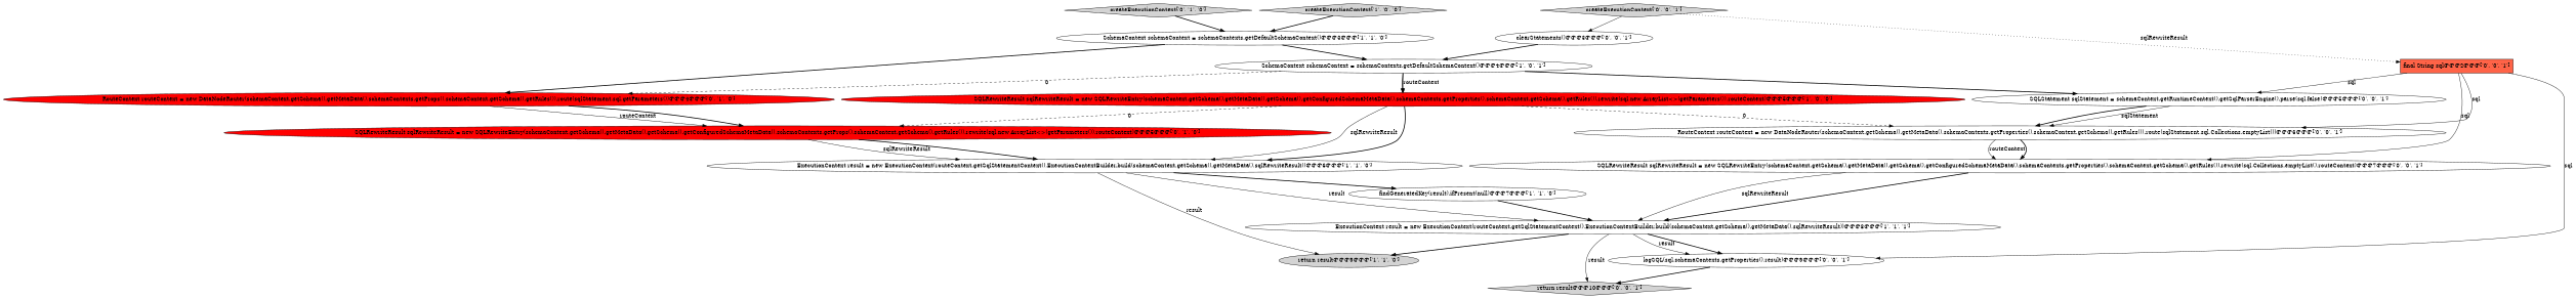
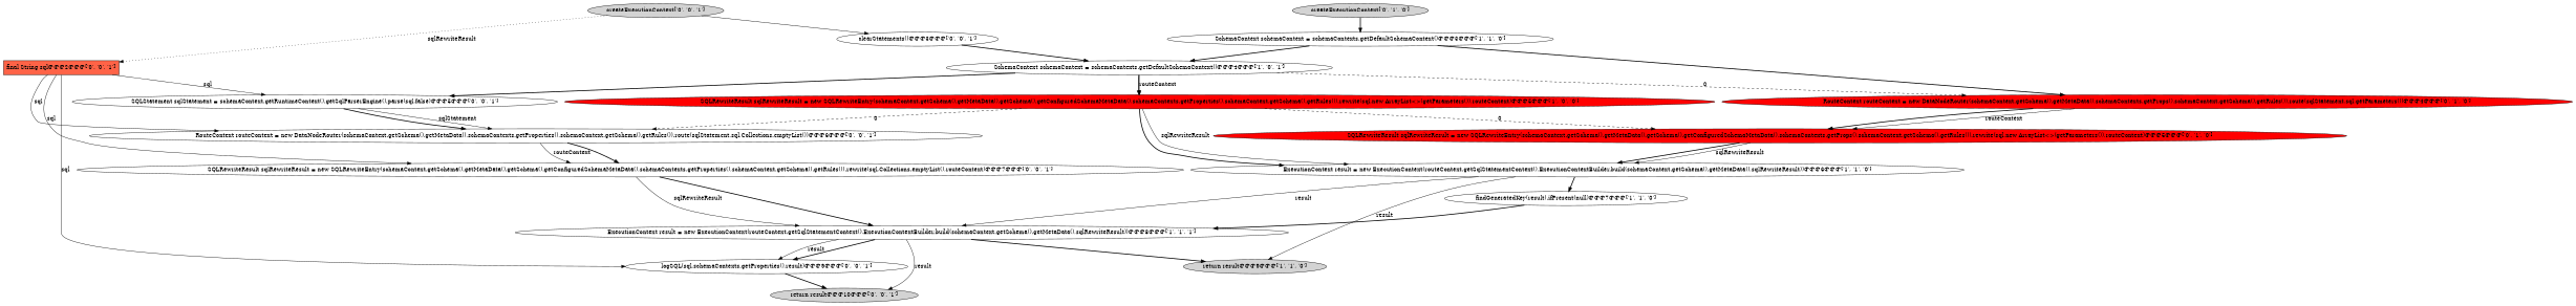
  digraph {
    node [fillcolor=white shape=ellipse style=filled]
    edge [style=bold]
    n1 [label="SchemaContext schemaContext = schemaContexts.getDefaultSchemaContext()@@@4@@@['1', '0', '1']"]
    n2 [fillcolor=red label="SQLRewriteResult sqlRewriteResult = new SQLRewriteEntry(schemaContext.getSchema().getMetaData().getSchema().getConfiguredSchemaMetaData(),schemaContexts.getProperties(),schemaContext.getSchema().getRules()).rewrite(sql,new ArrayList<>(getParameters()),routeContext)@@@5@@@['1', '0', '0']"]
    n3 [fillcolor=red label="RouteContext routeContext = new DataNodeRouter(schemaContext.getSchema().getMetaData(),schemaContexts.getProps(),schemaContext.getSchema().getRules()).route(sqlStatement,sql,getParameters())@@@4@@@['0', '1', '0']"]
    n4 [label="SQLStatement sqlStatement = schemaContext.getRuntimeContext().getSqlParserEngine().parse(sql,false)@@@5@@@['0', '0', '1']"]
    n5 [fillcolor=red label="SQLRewriteResult sqlRewriteResult = new SQLRewriteEntry(schemaContext.getSchema().getMetaData().getSchema().getConfiguredSchemaMetaData(),schemaContexts.getProps(),schemaContext.getSchema().getRules()).rewrite(sql,new ArrayList<>(getParameters()),routeContext)@@@5@@@['0', '1', '0']"]
    n6 [label="RouteContext routeContext = new DataNodeRouter(schemaContext.getSchema().getMetaData(),schemaContexts.getProperties(),schemaContext.getSchema().getRules()).route(sqlStatement,sql,Collections.emptyList())@@@6@@@['0', '0', '1']"]
    n7 [label="ExecutionContext result = new ExecutionContext(routeContext.getSqlStatementContext(),ExecutionContextBuilder.build(schemaContext.getSchema().getMetaData(),sqlRewriteResult))@@@6@@@['1', '1', '0']"]
    n8 [label="clearStatements()@@@3@@@['0', '0', '1']"]
    n9 [label="SQLRewriteResult sqlRewriteResult = new SQLRewriteEntry(schemaContext.getSchema().getMetaData().getSchema().getConfiguredSchemaMetaData(),schemaContexts.getProperties(),schemaContext.getSchema().getRules()).rewrite(sql,Collections.emptyList(),routeContext)@@@7@@@['0', '0', '1']"]
    n10 [label="ExecutionContext result = new ExecutionContext(routeContext.getSqlStatementContext(),ExecutionContextBuilder.build(schemaContext.getSchema().getMetaData(),sqlRewriteResult))@@@8@@@['1', '1', '1']"]
    n11 [fillcolor=lightgray label="return result@@@9@@@['1', '1', '0']"]
    n12 [label="findGeneratedKey(result).ifPresent(null)@@@7@@@['1', '1', '0']"]
    n13 [fillcolor=tomato label="final String sql@@@2@@@['0', '0', '1']" shape=box]
    n14 [label="logSQL(sql,schemaContexts.getProperties(),result)@@@9@@@['0', '0', '1']"]
-   n15 [fillcolor=lightgray label="return result@@@10@@@['0', '0', '1']" shape=diamond]
-   n16 [fillcolor=lightgray label="createExecutionContext['0', '0', '1']" shape=diamond]
-   n17 [fillcolor=lightgray label="createExecutionContext['0', '1', '0']" shape=diamond]
+   n15 [fillcolor=lightgray label="return result@@@10@@@['0', '0', '1']"]
+   n16 [fillcolor=lightgray label="createExecutionContext['0', '0', '1']"]
+   n17 [fillcolor=lightgray label="createExecutionContext['0', '1', '0']"]
    n18 [label="SchemaContext schemaContext = schemaContexts.getDefaultSchemaContext()@@@3@@@['1', '1', '0']"]
-   n19 [fillcolor=lightgray label="createExecutionContext['1', '0', '0']" shape=diamond]
    n1 -> n2 [label=routeContext style=solid]
    n1 -> n2
    n1 -> n3 [label=0 style=dashed]
    n1 -> n4
    n2 -> n5 [label=0 style=dashed]
    n2 -> n6 [label=0 style=dashed]
    n2 -> n7 [label=sqlRewriteResult style=solid]
    n2 -> n7
    n3 -> n5 [label=routeContext style=solid]
    n3 -> n5
    n4 -> n6 [label=sqlStatement style=solid]
    n4 -> n6
    n5 -> n7
    n5 -> n7 [label=sqlRewriteResult style=solid]
    n6 -> n9 [label=routeContext style=solid]
    n6 -> n9
    n7 -> n10 [label=result style=solid]
    n7 -> n11 [label=result style=solid]
    n7 -> n12
    n8 -> n1
    n9 -> n10
    n9 -> n10 [label=sqlRewriteResult style=solid]
    n10 -> n11
    n10 -> n14
    n10 -> n14 [label=result style=solid]
    n10 -> n15 [label=result style=solid]
    n12 -> n10
    n13 -> n4 [label=sql style=solid]
    n13 -> n6 [label=sql style=solid]
    n13 -> n9 [label=sql style=solid]
    n13 -> n14 [label=sql style=solid]
    n14 -> n15
    n16 -> n8 [style=solid]
    n16 -> n13 [label=sqlRewriteResult style=dotted]
    n17 -> n18
    n18 -> n1
    n18 -> n3
-   n19 -> n18
  }
